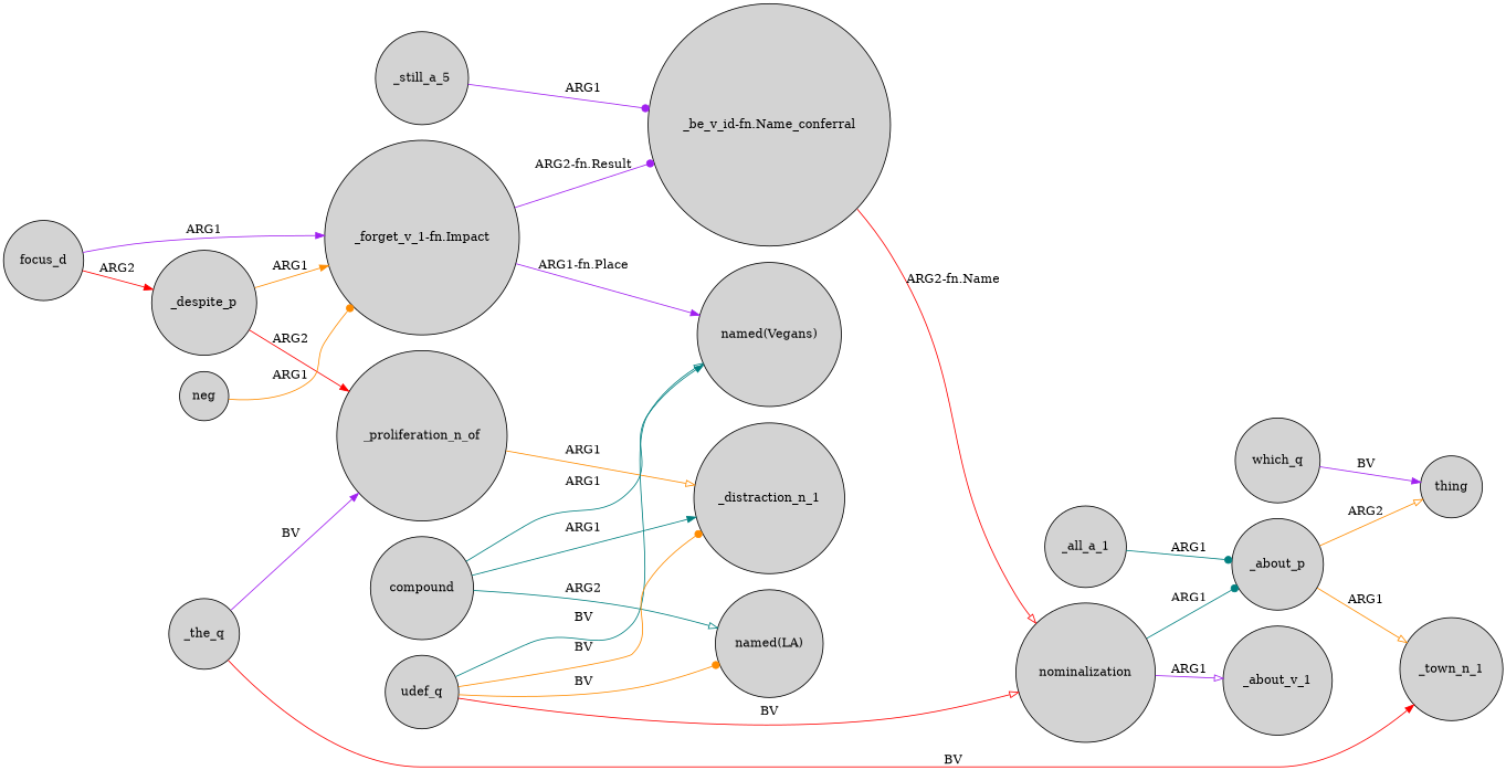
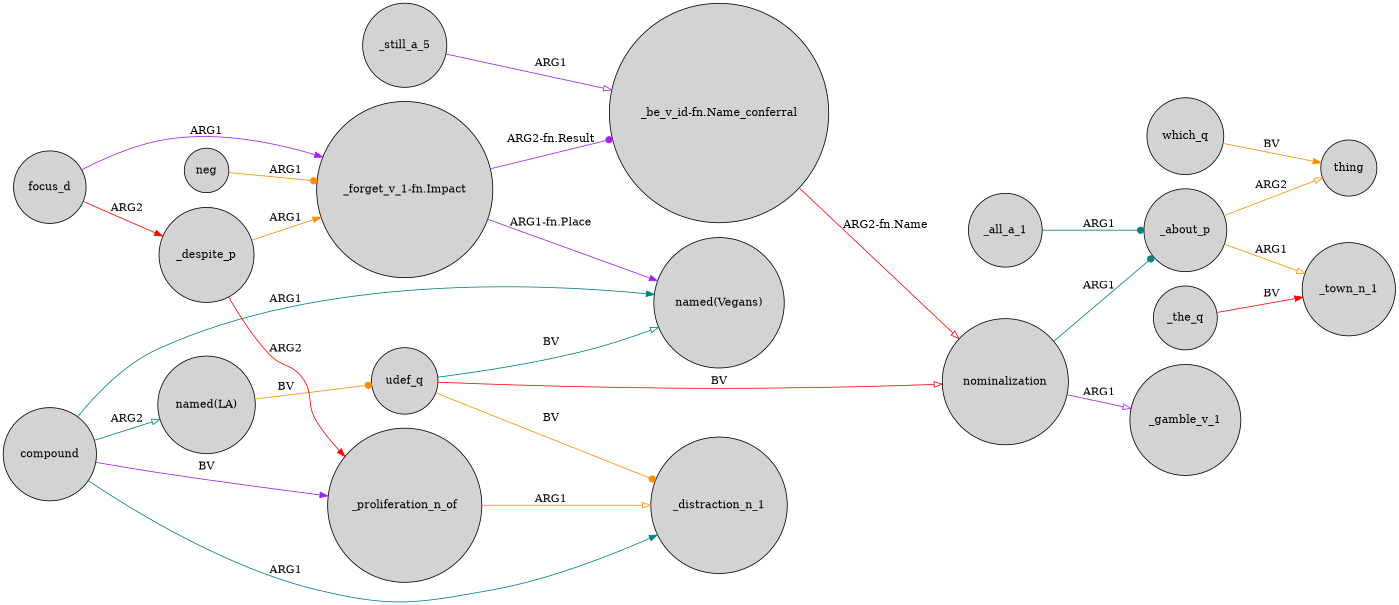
  digraph {
    rankdir=LR
    node [shape=circle style=filled]
    edge [arrowhead=normal color=darkorange]
    compound
    "named(Vegans)"
    _distraction_n_1
    "named(LA)"
    _all_a_1
    _about_p
    thing
    _town_n_1
    _despite_p
    _proliferation_n_of
    "_forget_v_1-fn.Impact"
    "_be_v_id-fn.Name_conferral"
    udef_q
    nominalization
-   _gamble_v_1 [label=_about_v_1]
+   _gamble_v_1
    which_q
    n17 [label=_still_a_5]
    focus_d
    _the_q
    neg
    compound -> "named(Vegans)" [color=teal label=ARG1]
    compound -> _distraction_n_1 [color=teal label=ARG1]
    compound -> "named(LA)" [arrowhead=onormal color=teal label=ARG2]
    _all_a_1 -> _about_p [arrowhead=dot color=teal label=ARG1]
    _about_p -> thing [arrowhead=onormal label=ARG2]
    _about_p -> _town_n_1 [arrowhead=onormal label=ARG1]
    _despite_p -> _proliferation_n_of [color=red label=ARG2]
    _despite_p -> "_forget_v_1-fn.Impact" [label=ARG1]
    _proliferation_n_of -> _distraction_n_1 [arrowhead=onormal label=ARG1]
    "_forget_v_1-fn.Impact" -> "named(Vegans)" [color=purple label="ARG1-fn.Place"]
    "_forget_v_1-fn.Impact" -> "_be_v_id-fn.Name_conferral" [arrowhead=dot color=purple label="ARG2-fn.Result"]
    "_be_v_id-fn.Name_conferral" -> nominalization [arrowhead=onormal color=red label="ARG2-fn.Name"]
    udef_q -> "named(Vegans)" [arrowhead=onormal color=teal label=BV]
    udef_q -> _distraction_n_1 [arrowhead=dot label=BV]
-   udef_q -> "named(LA)" [arrowhead=dot label=BV]
+   "named(LA)" -> udef_q [arrowhead=dot label=BV]
    udef_q -> nominalization [arrowhead=onormal color=red label=BV]
    nominalization -> _about_p [arrowhead=dot color=teal label=ARG1]
    nominalization -> _gamble_v_1 [arrowhead=onormal color=purple label=ARG1]
-   which_q -> thing [color=purple label=BV]
-   n17 -> "_be_v_id-fn.Name_conferral" [arrowhead=dot color=purple label=ARG1]
+   which_q -> thing [label=BV]
+   n17 -> "_be_v_id-fn.Name_conferral" [arrowhead=onormal color=purple label=ARG1]
    focus_d -> _despite_p [color=red label=ARG2]
    focus_d -> "_forget_v_1-fn.Impact" [color=purple label=ARG1]
    _the_q -> _town_n_1 [color=red label=BV]
-   _the_q -> _proliferation_n_of [color=purple label=BV]
+   compound -> _proliferation_n_of [color=purple label=BV]
    neg -> "_forget_v_1-fn.Impact" [arrowhead=dot label=ARG1]
  }
